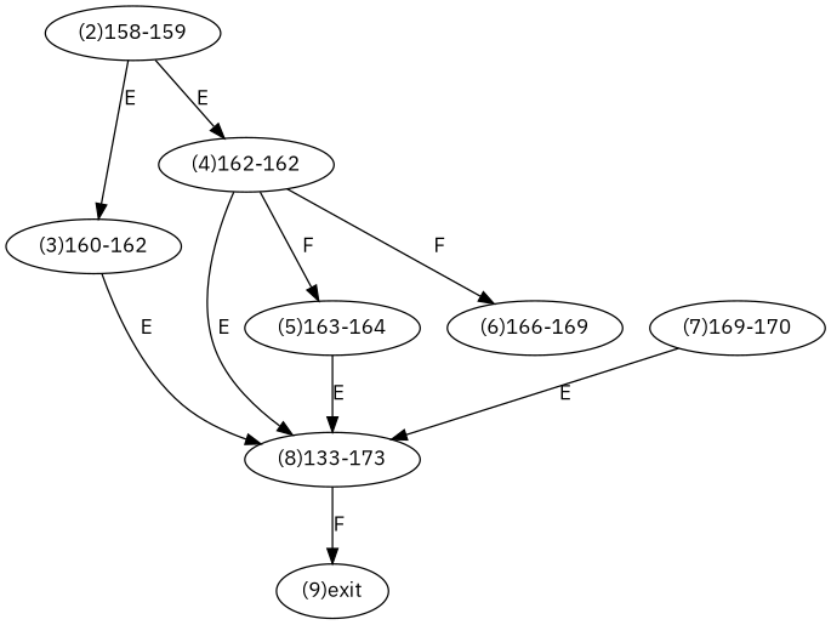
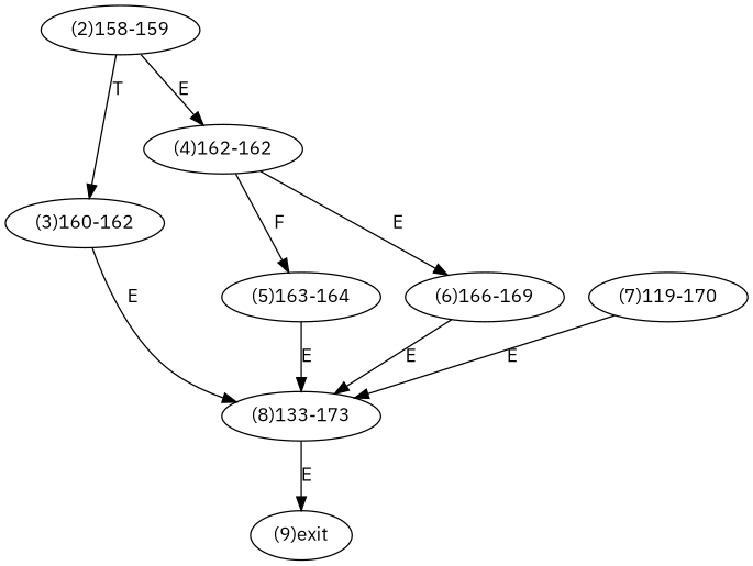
  digraph {
    fontname="IBM Plex Sans"
    node [fontname="IBM Plex Sans"]
    edge [fontname="IBM Plex Sans"]
    n1 [label="(2)158-159"]
    n2 [label="(3)160-162"]
    n3 [label="(4)162-162"]
    n4 [label="(8)133-173"]
    n5 [label="(5)163-164"]
    n6 [label="(6)166-169"]
    n7 [label="(9)exit"]
-   n8 [label="(7)169-170"]
-   n1 -> n2 [label=E]
+   n8 [label="(7)119-170"]
+   n1 -> n2 [label=T]
    n1 -> n3 [label=E]
    n2 -> n4 [label=E]
    n3 -> n5 [label=F]
-   n3 -> n6 [label=F]
-   n4 -> n7 [label=F]
+   n3 -> n6 [label=E]
+   n4 -> n7 [label=E]
    n5 -> n4 [label=E]
-   n3 -> n4 [label=E]
+   n6 -> n4 [label=E]
    n8 -> n4 [label=E]
  }
